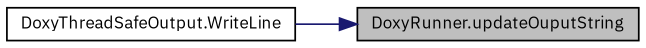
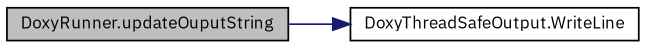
  digraph {
    rankdir=LR
    fontname="IBM Plex Sans"
    node [color=black fontname="IBM Plex Sans" fontsize=10 shape=record style=filled]
    n1 [fillcolor=grey75 fontcolor=black height=0.2 label="DoxyRunner.updateOuputString" width=0.4]
    n2 [fillcolor=white height=0.2 label="DoxyThreadSafeOutput.WriteLine" width=0.4]
-   n2 -> n1 [color=midnightblue fontname="IBM Plex Sans" fontsize=10 labelfontname=Helvetica labelfontsize=10 style=solid]
+   n1 -> n2 [color=midnightblue fontname="IBM Plex Sans" fontsize=10 labelfontname=Helvetica labelfontsize=10 style=solid]
  }
